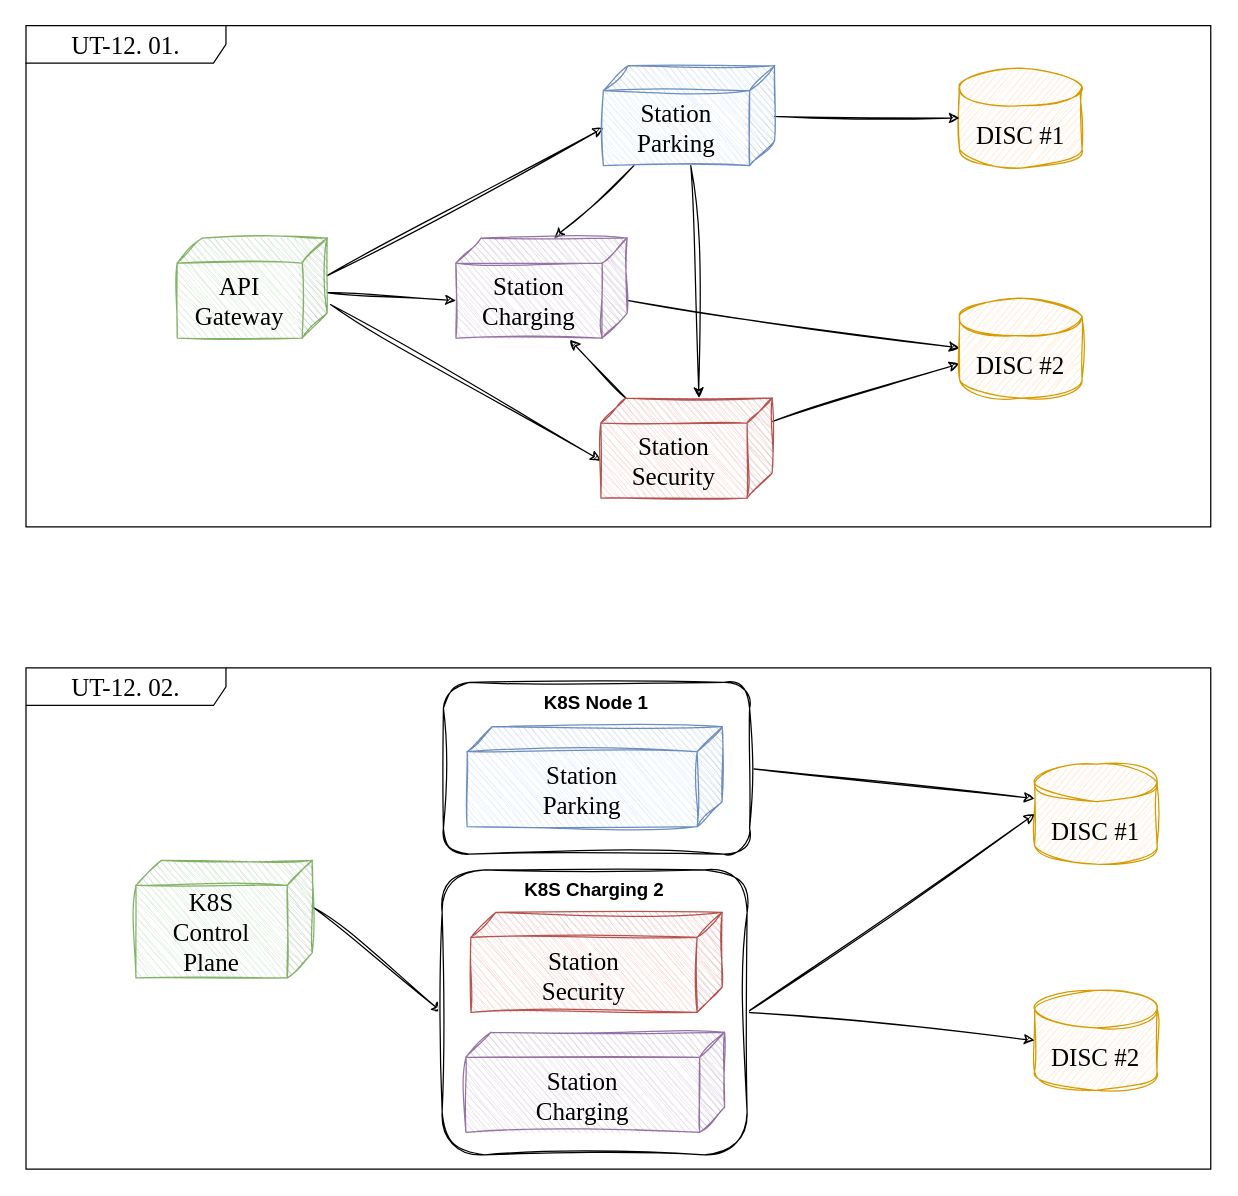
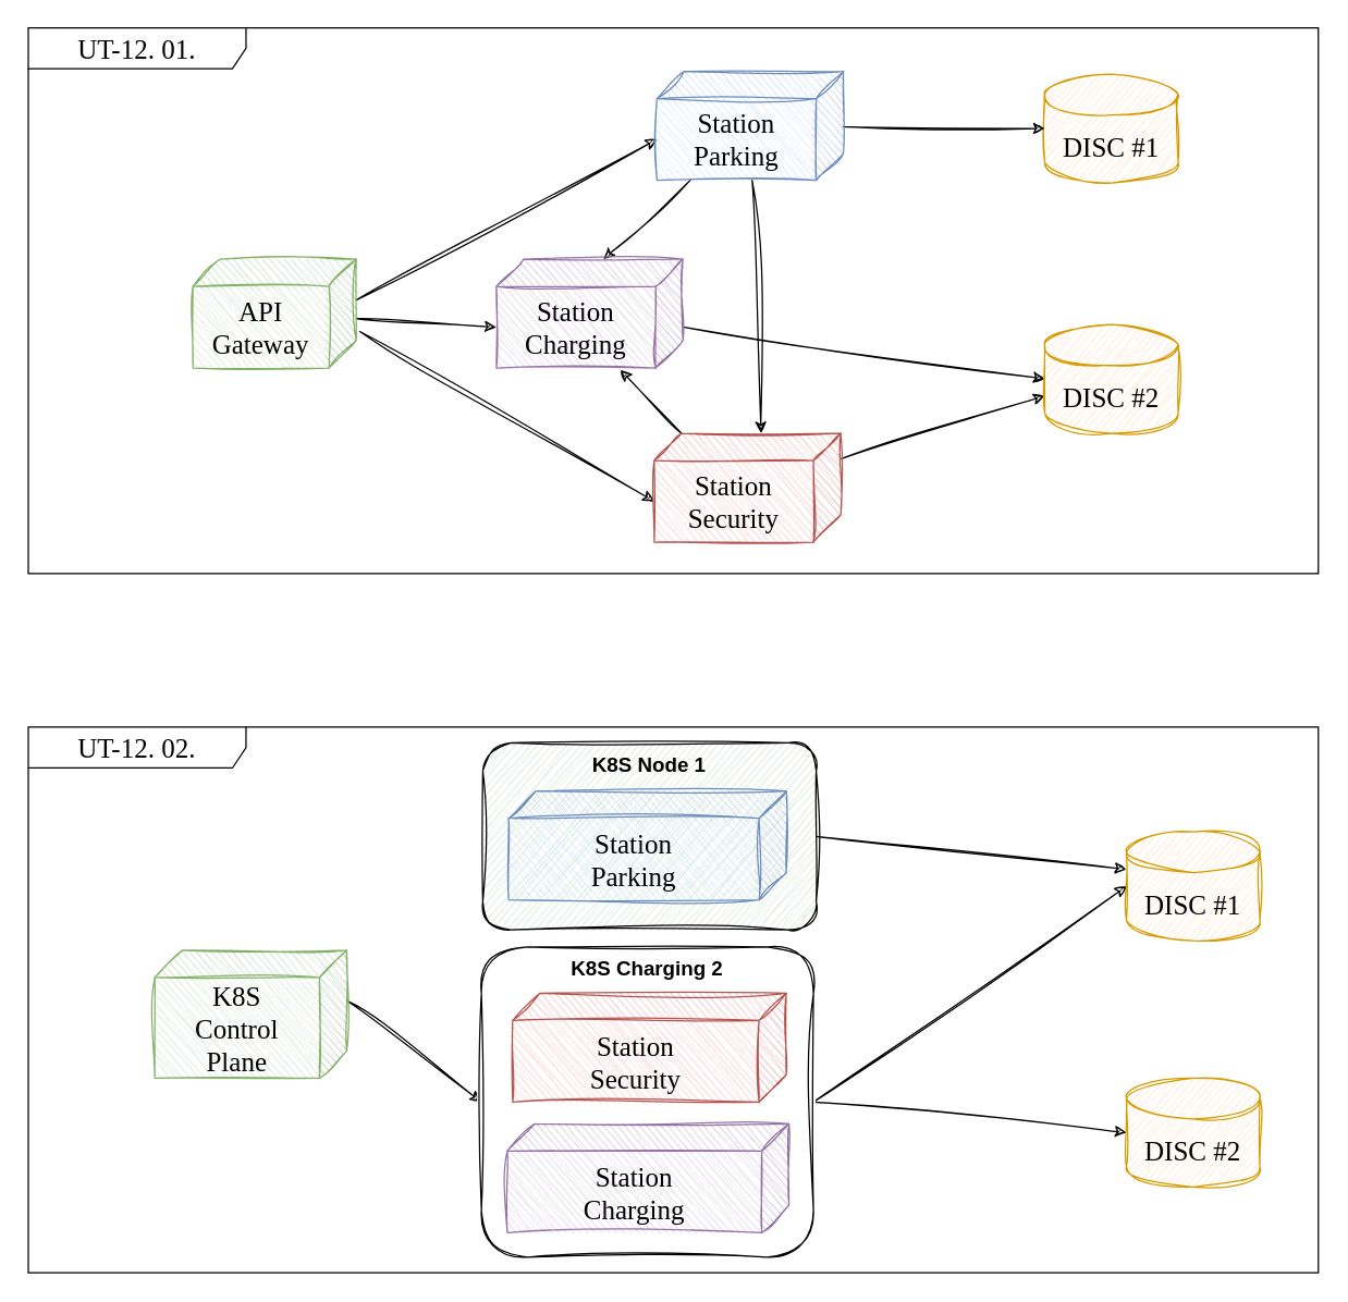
  <mxCell id="0" />
  <mxCell id="1" parent="0" />
  <mxCell id="2" value="UT-12. 01." style="shape=umlFrame;whiteSpace=wrap;html=1;pointerEvents=0;recursiveResize=0;container=0;collapsible=0;width=160;hachureGap=4;fontFamily=Architects Daughter;fontSource=https%3A%2F%2Ffonts.googleapis.com%2Fcss%3Ffamily%3DArchitects%2BDaughter;fontSize=20;movable=1;resizable=1;rotatable=1;deletable=1;editable=1;locked=0;connectable=1;" vertex="1" parent="1"><mxGeometry x="20" y="20" width="948" height="401" as="geometry" /></mxCell>
  <mxCell id="3" value="DISC #1" style="shape=cylinder3;whiteSpace=wrap;html=1;boundedLbl=1;backgroundOutline=1;size=15;sketch=1;hachureGap=4;jiggle=2;curveFitting=1;fontFamily=Architects Daughter;fontSource=https%3A%2F%2Ffonts.googleapis.com%2Fcss%3Ffamily%3DArchitects%2BDaughter;fontSize=20;fillColor=#ffe6cc;strokeColor=#d79b00;" vertex="1" parent="1"><mxGeometry x="767" y="54" width="98" height="80" as="geometry" /></mxCell>
  <mxCell id="4" style="rounded=0;sketch=1;hachureGap=4;jiggle=2;curveFitting=1;orthogonalLoop=1;jettySize=auto;html=1;exitX=0;exitY=0;exitDx=0;exitDy=30;exitPerimeter=0;entryX=0;entryY=0;entryDx=137;entryDy=50;entryPerimeter=0;fontFamily=Architects Daughter;fontSource=https%3A%2F%2Ffonts.googleapis.com%2Fcss%3Ffamily%3DArchitects%2BDaughter;fontSize=16;" edge="1" parent="1" source="7" target="11"><mxGeometry relative="1" as="geometry" /></mxCell>
  <mxCell id="5" style="edgeStyle=none;shape=connector;rounded=0;sketch=1;hachureGap=4;jiggle=2;curveFitting=1;orthogonalLoop=1;jettySize=auto;html=1;entryX=0;entryY=0;entryDx=137;entryDy=50;entryPerimeter=0;labelBackgroundColor=default;strokeColor=default;fontFamily=Architects Daughter;fontSource=https%3A%2F%2Ffonts.googleapis.com%2Fcss%3Ffamily%3DArchitects%2BDaughter;fontSize=16;fontColor=default;endArrow=classic;" edge="1" parent="1" source="7" target="13"><mxGeometry relative="1" as="geometry" /></mxCell>
  <mxCell id="6" style="edgeStyle=none;shape=connector;rounded=0;sketch=1;hachureGap=4;jiggle=2;curveFitting=1;orthogonalLoop=1;jettySize=auto;html=1;entryX=0;entryY=0;entryDx=137;entryDy=50;entryPerimeter=0;labelBackgroundColor=default;strokeColor=default;fontFamily=Architects Daughter;fontSource=https%3A%2F%2Ffonts.googleapis.com%2Fcss%3Ffamily%3DArchitects%2BDaughter;fontSize=16;fontColor=default;endArrow=classic;exitX=-0.022;exitY=0.665;exitDx=0;exitDy=0;exitPerimeter=0;" edge="1" parent="1" source="7" target="16"><mxGeometry relative="1" as="geometry" /></mxCell>
  <mxCell id="7" value="API&lt;br&gt;Gateway" style="shape=cube;whiteSpace=wrap;html=1;boundedLbl=1;backgroundOutline=1;darkOpacity=0.05;darkOpacity2=0.1;sketch=1;hachureGap=4;jiggle=2;curveFitting=1;fontFamily=Architects Daughter;fontSource=https%3A%2F%2Ffonts.googleapis.com%2Fcss%3Ffamily%3DArchitects%2BDaughter;fontSize=20;direction=east;flipH=1;fillColor=#d5e8d4;strokeColor=#82b366;" vertex="1" parent="1"><mxGeometry x="141" y="190" width="120" height="80" as="geometry" /></mxCell>
  <mxCell id="8" style="rounded=0;sketch=1;hachureGap=4;jiggle=2;curveFitting=1;orthogonalLoop=1;jettySize=auto;html=1;entryX=0;entryY=0.5;entryDx=0;entryDy=0;entryPerimeter=0;fontFamily=Architects Daughter;fontSource=https%3A%2F%2Ffonts.googleapis.com%2Fcss%3Ffamily%3DArchitects%2BDaughter;fontSize=16;" edge="1" parent="1" source="11" target="3"><mxGeometry relative="1" as="geometry" /></mxCell>
  <mxCell id="9" style="rounded=0;sketch=1;hachureGap=4;jiggle=2;curveFitting=1;orthogonalLoop=1;jettySize=auto;html=1;entryX=0;entryY=0;entryDx=58.5;entryDy=0;entryPerimeter=0;fontFamily=Architects Daughter;fontSource=https%3A%2F%2Ffonts.googleapis.com%2Fcss%3Ffamily%3DArchitects%2BDaughter;fontSize=16;" edge="1" parent="1" source="11" target="13"><mxGeometry relative="1" as="geometry" /></mxCell>
  <mxCell id="10" style="rounded=0;sketch=1;hachureGap=4;jiggle=2;curveFitting=1;orthogonalLoop=1;jettySize=auto;html=1;entryX=0;entryY=0;entryDx=58.5;entryDy=0;entryPerimeter=0;fontFamily=Architects Daughter;fontSource=https%3A%2F%2Ffonts.googleapis.com%2Fcss%3Ffamily%3DArchitects%2BDaughter;fontSize=16;" edge="1" parent="1" source="11" target="16"><mxGeometry relative="1" as="geometry" /></mxCell>
  <mxCell id="11" value="Station&lt;br&gt;Parking" style="shape=cube;whiteSpace=wrap;html=1;boundedLbl=1;backgroundOutline=1;darkOpacity=0.05;darkOpacity2=0.1;sketch=1;hachureGap=4;jiggle=2;curveFitting=1;fontFamily=Architects Daughter;fontSource=https%3A%2F%2Ffonts.googleapis.com%2Fcss%3Ffamily%3DArchitects%2BDaughter;fontSize=20;direction=east;flipH=1;fillColor=#dae8fc;strokeColor=#6c8ebf;" vertex="1" parent="1"><mxGeometry x="482" y="52" width="137" height="80" as="geometry" /></mxCell>
  <mxCell id="12" style="rounded=0;sketch=1;hachureGap=4;jiggle=2;curveFitting=1;orthogonalLoop=1;jettySize=auto;html=1;entryX=0;entryY=0.5;entryDx=0;entryDy=0;entryPerimeter=0;fontFamily=Architects Daughter;fontSource=https%3A%2F%2Ffonts.googleapis.com%2Fcss%3Ffamily%3DArchitects%2BDaughter;fontSize=16;" edge="1" parent="1" source="13" target="17"><mxGeometry relative="1" as="geometry" /></mxCell>
  <mxCell id="13" value="Station&lt;br&gt;Charging" style="shape=cube;whiteSpace=wrap;html=1;boundedLbl=1;backgroundOutline=1;darkOpacity=0.05;darkOpacity2=0.1;sketch=1;hachureGap=4;jiggle=2;curveFitting=1;fontFamily=Architects Daughter;fontSource=https%3A%2F%2Ffonts.googleapis.com%2Fcss%3Ffamily%3DArchitects%2BDaughter;fontSize=20;direction=east;flipH=1;fillColor=#e1d5e7;strokeColor=#9673a6;" vertex="1" parent="1"><mxGeometry x="364" y="190" width="137" height="80" as="geometry" /></mxCell>
  <mxCell id="14" style="rounded=0;sketch=1;hachureGap=4;jiggle=2;curveFitting=1;orthogonalLoop=1;jettySize=auto;html=1;entryX=0;entryY=0;entryDx=0;entryDy=52.5;entryPerimeter=0;fontFamily=Architects Daughter;fontSource=https%3A%2F%2Ffonts.googleapis.com%2Fcss%3Ffamily%3DArchitects%2BDaughter;fontSize=16;" edge="1" parent="1" source="16" target="17"><mxGeometry relative="1" as="geometry" /></mxCell>
  <mxCell id="15" style="rounded=0;sketch=1;hachureGap=4;jiggle=2;curveFitting=1;orthogonalLoop=1;jettySize=auto;html=1;exitX=0;exitY=0;exitDx=117;exitDy=0;exitPerimeter=0;entryX=0.334;entryY=1.018;entryDx=0;entryDy=0;entryPerimeter=0;fontFamily=Architects Daughter;fontSource=https%3A%2F%2Ffonts.googleapis.com%2Fcss%3Ffamily%3DArchitects%2BDaughter;fontSize=16;" edge="1" parent="1" source="16" target="13"><mxGeometry relative="1" as="geometry" /></mxCell>
  <mxCell id="16" value="Station&lt;br&gt;Security" style="shape=cube;whiteSpace=wrap;html=1;boundedLbl=1;backgroundOutline=1;darkOpacity=0.05;darkOpacity2=0.1;sketch=1;hachureGap=4;jiggle=2;curveFitting=1;fontFamily=Architects Daughter;fontSource=https%3A%2F%2Ffonts.googleapis.com%2Fcss%3Ffamily%3DArchitects%2BDaughter;fontSize=20;direction=east;flipH=1;fillColor=#f8cecc;strokeColor=#b85450;" vertex="1" parent="1"><mxGeometry x="480" y="318" width="137" height="80" as="geometry" /></mxCell>
  <mxCell id="17" value="DISC #2" style="shape=cylinder3;whiteSpace=wrap;html=1;boundedLbl=1;backgroundOutline=1;size=15;sketch=1;hachureGap=4;jiggle=2;curveFitting=1;fontFamily=Architects Daughter;fontSource=https%3A%2F%2Ffonts.googleapis.com%2Fcss%3Ffamily%3DArchitects%2BDaughter;fontSize=20;fillColor=#ffe6cc;strokeColor=#d79b00;" vertex="1" parent="1"><mxGeometry x="767" y="238" width="98" height="80" as="geometry" /></mxCell>
  <mxCell id="18" value="UT-12. 02." style="shape=umlFrame;whiteSpace=wrap;html=1;pointerEvents=0;recursiveResize=0;container=0;collapsible=0;width=160;hachureGap=4;fontFamily=Architects Daughter;fontSource=https%3A%2F%2Ffonts.googleapis.com%2Fcss%3Ffamily%3DArchitects%2BDaughter;fontSize=20;movable=1;resizable=1;rotatable=1;deletable=1;editable=1;locked=0;connectable=1;" vertex="1" parent="1"><mxGeometry x="20" y="534" width="948" height="401" as="geometry" /></mxCell>
  <mxCell id="19" value="DISC #1" style="shape=cylinder3;whiteSpace=wrap;html=1;boundedLbl=1;backgroundOutline=1;size=15;sketch=1;hachureGap=4;jiggle=2;curveFitting=1;fontFamily=Architects Daughter;fontSource=https%3A%2F%2Ffonts.googleapis.com%2Fcss%3Ffamily%3DArchitects%2BDaughter;fontSize=20;fillColor=#ffe6cc;strokeColor=#d79b00;" vertex="1" parent="1"><mxGeometry x="827" y="611" width="98" height="80" as="geometry" /></mxCell>
  <mxCell id="20" style="edgeStyle=none;shape=connector;rounded=0;sketch=1;jiggle=2;curveFitting=1;orthogonalLoop=1;jettySize=auto;html=1;exitX=0;exitY=0;exitDx=0;exitDy=37;exitPerimeter=0;entryX=0;entryY=0.5;entryDx=0;entryDy=0;labelBackgroundColor=default;strokeColor=default;fontFamily=Helvetica;fontSize=11;fontColor=default;endArrow=classic;" edge="1" parent="1" source="21" target="25"><mxGeometry relative="1" as="geometry" /></mxCell>
- <mxCell id="21" value="K8S&lt;br&gt;Control&lt;br&gt;Plane" style="shape=cube;whiteSpace=wrap;html=1;boundedLbl=1;backgroundOutline=1;darkOpacity=0.05;darkOpacity2=0.1;sketch=1;hachureGap=4;jiggle=2;curveFitting=1;fontFamily=Architects Daughter;fontSource=https%3A%2F%2Ffonts.googleapis.com%2Fcss%3Ffamily%3DArchitects%2BDaughter;fontSize=20;direction=east;flipH=1;fillColor=#d5e8d4;strokeColor=#82b366;" vertex="1" parent="1"><mxGeometry x="108" y="688" width="141" height="94" as="geometry" /></mxCell>
+ <mxCell id="21" value="K8S&lt;br&gt;Control&lt;br&gt;Plane" style="shape=cube;whiteSpace=wrap;html=1;boundedLbl=1;backgroundOutline=1;darkOpacity=0.05;darkOpacity2=0.1;sketch=1;hachureGap=4;jiggle=2;curveFitting=1;fontFamily=Architects Daughter;fontSource=https%3A%2F%2Ffonts.googleapis.com%2Fcss%3Ffamily%3DArchitects%2BDaughter;fontSize=20;direction=east;flipH=1;fillColor=#d5e8d4;strokeColor=#82b366;" vertex="1" parent="1"><mxGeometry x="113" y="698" width="141" height="94" as="geometry" /></mxCell>
  <mxCell id="22" value="DISC #2" style="shape=cylinder3;whiteSpace=wrap;html=1;boundedLbl=1;backgroundOutline=1;size=15;sketch=1;hachureGap=4;jiggle=2;curveFitting=1;fontFamily=Architects Daughter;fontSource=https%3A%2F%2Ffonts.googleapis.com%2Fcss%3Ffamily%3DArchitects%2BDaughter;fontSize=20;fillColor=#ffe6cc;strokeColor=#d79b00;" vertex="1" parent="1"><mxGeometry x="827" y="792" width="98" height="80" as="geometry" /></mxCell>
  <mxCell id="23" style="edgeStyle=none;shape=connector;rounded=0;sketch=1;jiggle=2;curveFitting=1;orthogonalLoop=1;jettySize=auto;html=1;exitX=1;exitY=0.5;exitDx=0;exitDy=0;entryX=0;entryY=0.5;entryDx=0;entryDy=0;entryPerimeter=0;labelBackgroundColor=default;strokeColor=default;fontFamily=Helvetica;fontSize=11;fontColor=default;endArrow=classic;" edge="1" parent="1" source="25" target="22"><mxGeometry relative="1" as="geometry" /></mxCell>
  <mxCell id="24" style="edgeStyle=none;shape=connector;rounded=0;sketch=1;jiggle=2;curveFitting=1;orthogonalLoop=1;jettySize=auto;html=1;exitX=1;exitY=0.5;exitDx=0;exitDy=0;entryX=0;entryY=0.5;entryDx=0;entryDy=0;entryPerimeter=0;labelBackgroundColor=default;strokeColor=default;fontFamily=Helvetica;fontSize=11;fontColor=default;endArrow=classic;" edge="1" parent="1" source="25" target="19"><mxGeometry relative="1" as="geometry" /></mxCell>
  <mxCell id="25" value="K8S Charging 2" style="rounded=1;whiteSpace=wrap;html=1;sketch=1;curveFitting=1;jiggle=2;verticalAlign=top;fontSize=15;fontStyle=1" vertex="1" parent="1"><mxGeometry x="353" y="695.5" width="244" height="228" as="geometry" /></mxCell>
  <mxCell id="26" style="edgeStyle=none;shape=connector;rounded=0;sketch=1;jiggle=2;curveFitting=1;orthogonalLoop=1;jettySize=auto;html=1;exitX=1;exitY=0.5;exitDx=0;exitDy=0;entryX=0;entryY=0;entryDx=0;entryDy=27.5;entryPerimeter=0;labelBackgroundColor=default;strokeColor=default;fontFamily=Helvetica;fontSize=11;fontColor=default;endArrow=classic;" edge="1" parent="1" source="27" target="19"><mxGeometry relative="1" as="geometry" /></mxCell>
- <mxCell id="27" value="K8S Node 1" style="rounded=1;whiteSpace=wrap;html=1;sketch=1;curveFitting=1;jiggle=2;verticalAlign=top;fontSize=15;fontStyle=1" vertex="1" parent="1"><mxGeometry x="354" y="545.5" width="245" height="137.5" as="geometry" /></mxCell>
+ <mxCell id="27" value="K8S Node 1" style="rounded=1;whiteSpace=wrap;html=1;sketch=1;curveFitting=1;jiggle=2;verticalAlign=top;fontSize=15;fontStyle=1;fillColor=#d5e8d4;" vertex="1" parent="1"><mxGeometry x="354" y="545.5" width="245" height="137.5" as="geometry" /></mxCell>
  <mxCell id="28" value="Station&lt;br&gt;Charging" style="shape=cube;whiteSpace=wrap;html=1;boundedLbl=1;backgroundOutline=1;darkOpacity=0.05;darkOpacity2=0.1;sketch=1;hachureGap=4;jiggle=2;curveFitting=1;fontFamily=Architects Daughter;fontSource=https%3A%2F%2Ffonts.googleapis.com%2Fcss%3Ffamily%3DArchitects%2BDaughter;fontSize=20;direction=east;flipH=1;fillColor=#e1d5e7;strokeColor=#9673a6;" vertex="1" parent="1"><mxGeometry x="372" y="825.5" width="207" height="80" as="geometry" /></mxCell>
  <mxCell id="29" value="Station&lt;br&gt;Security" style="shape=cube;whiteSpace=wrap;html=1;boundedLbl=1;backgroundOutline=1;darkOpacity=0.05;darkOpacity2=0.1;sketch=1;hachureGap=4;jiggle=2;curveFitting=1;fontFamily=Architects Daughter;fontSource=https%3A%2F%2Ffonts.googleapis.com%2Fcss%3Ffamily%3DArchitects%2BDaughter;fontSize=20;direction=east;flipH=1;fillColor=#f8cecc;strokeColor=#b85450;" vertex="1" parent="1"><mxGeometry x="376" y="729.5" width="201" height="80" as="geometry" /></mxCell>
  <mxCell id="30" value="Station&lt;br&gt;Parking" style="shape=cube;whiteSpace=wrap;html=1;boundedLbl=1;backgroundOutline=1;darkOpacity=0.05;darkOpacity2=0.1;sketch=1;hachureGap=4;jiggle=2;curveFitting=1;fontFamily=Architects Daughter;fontSource=https%3A%2F%2Ffonts.googleapis.com%2Fcss%3Ffamily%3DArchitects%2BDaughter;fontSize=20;direction=east;flipH=1;fillColor=#dae8fc;strokeColor=#6c8ebf;" vertex="1" parent="1"><mxGeometry x="373" y="581" width="204" height="80" as="geometry" /></mxCell>
